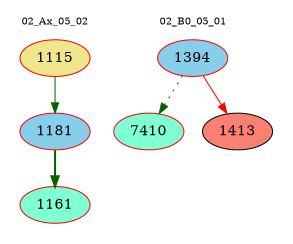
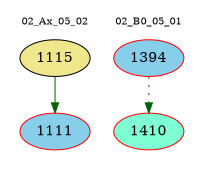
  digraph {
    node [color=red fillcolor=skyblue style=filled]
    edge [color=darkgreen style=solid]
-   n1 [fillcolor=khaki label=1115]
-   n2 [label=1181]
-   n3 [fillcolor=aquamarine label=1161]
-   n4 [fillcolor=aquamarine label=7410]
+   n1 [color=black fillcolor=khaki label=1115]
+   n2 [label=1111]
+   n4 [fillcolor=aquamarine label=1410]
    n5 [label=1394]
-   n6 [color=black fillcolor=salmon label=1413]
    subgraph cluster_1 {
      color=white
      fontsize=10
      label="02_Ax_05_02"
      n1
      n2
-     n3
    }
    subgraph cluster_2 {
      color=white
      fontsize=10
      label="02_B0_05_01"
      n4
      n5
-     n6
    }
    n1 -> n2
-   n2 -> n3 [style=bold]
    n5 -> n4 [style=dotted]
-   n5 -> n6 [color=red]
  }
